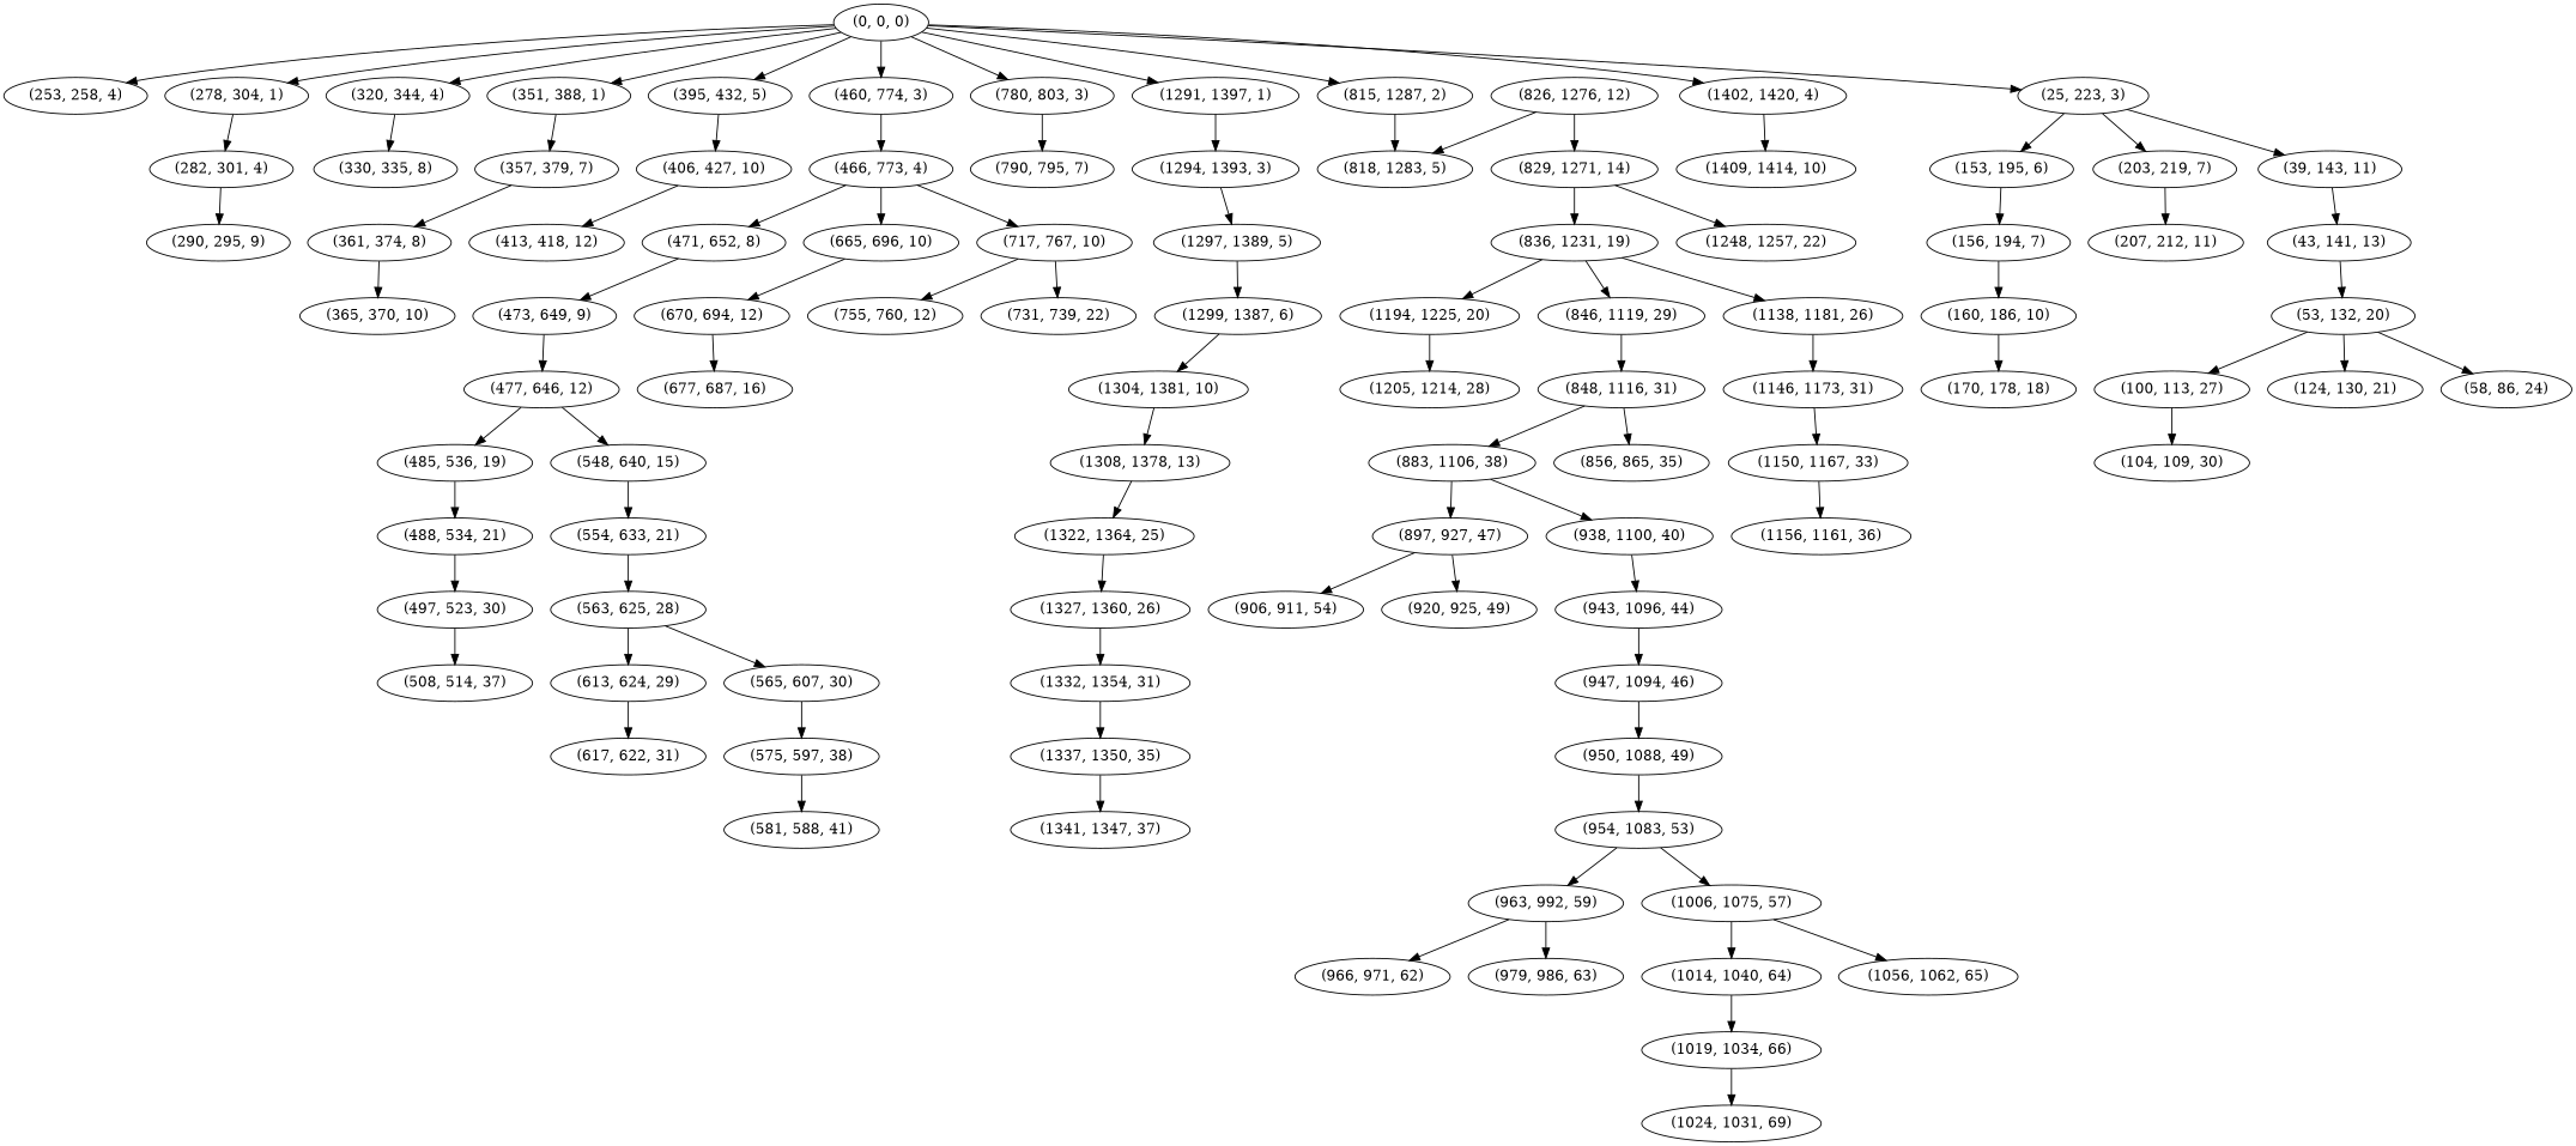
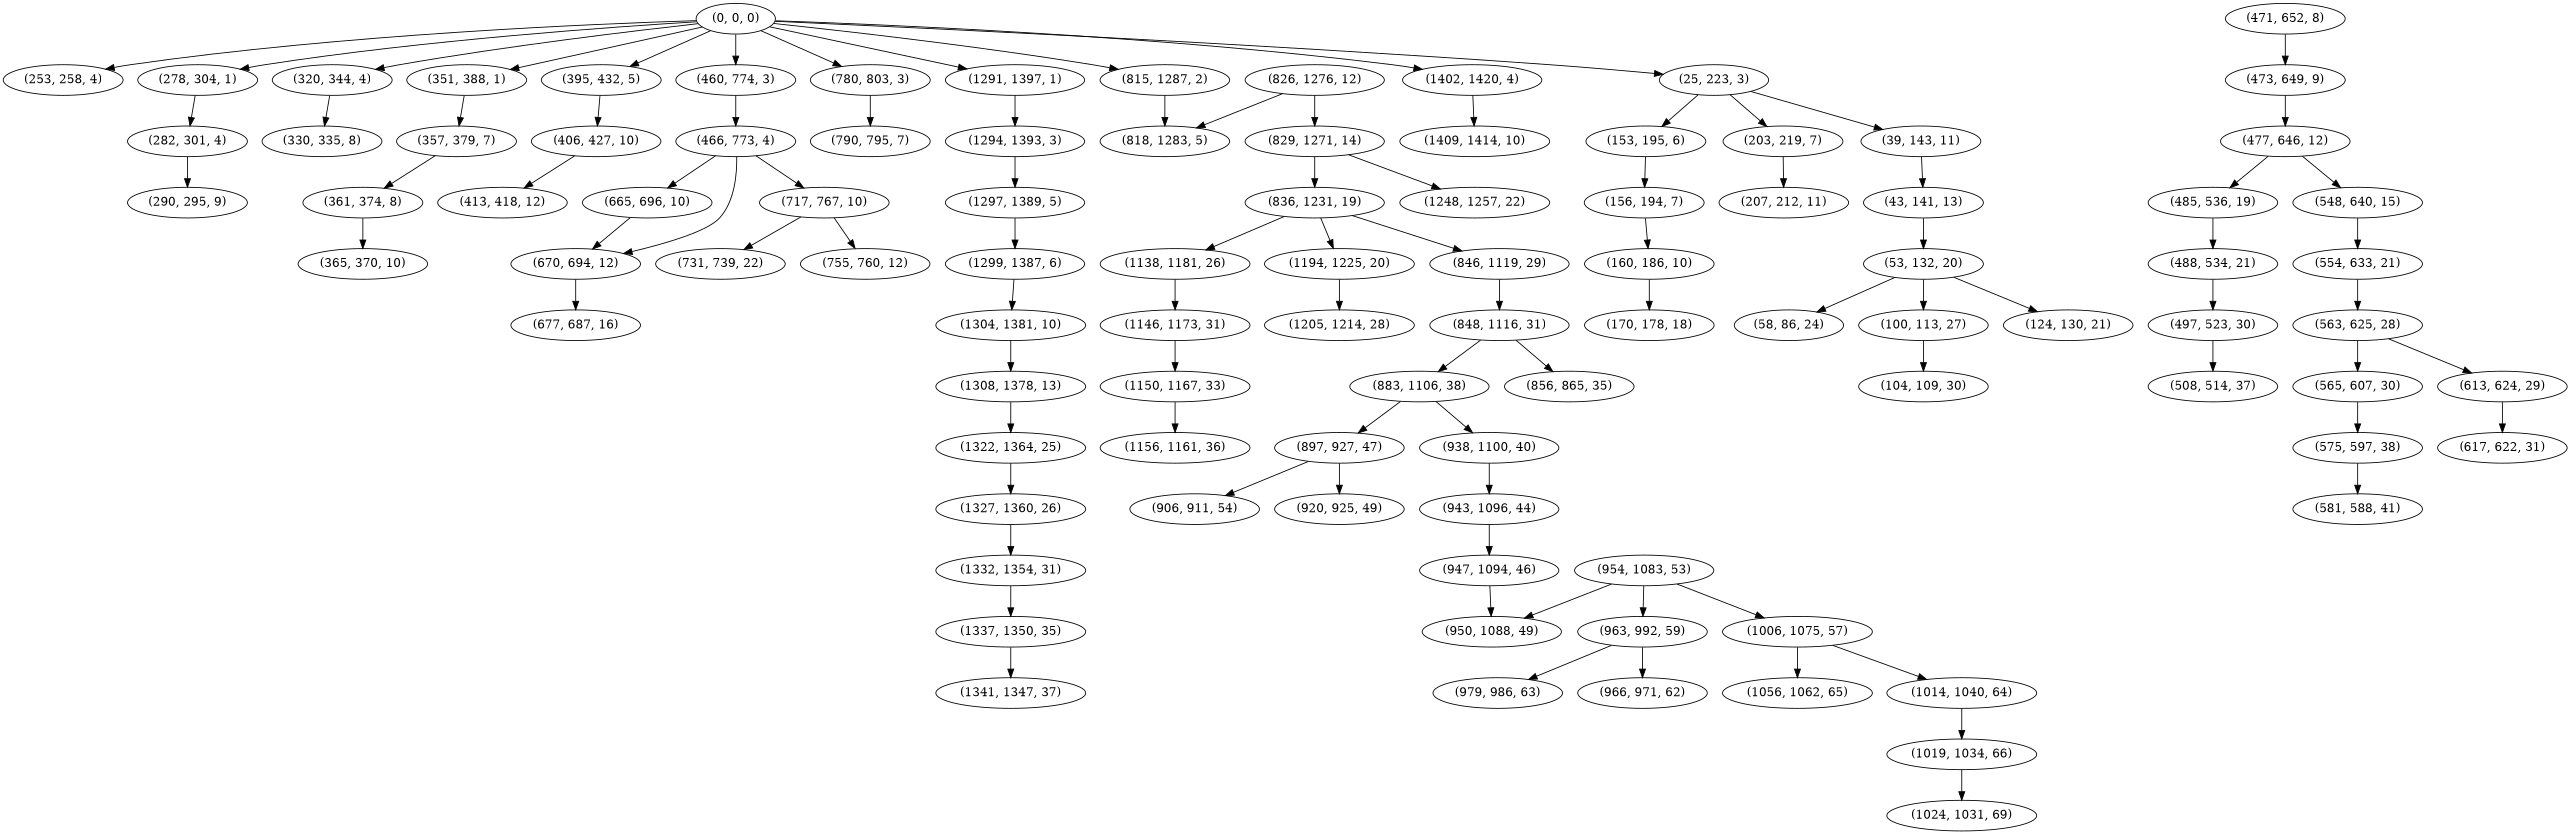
  digraph {
    "(0, 0, 0)"
    "(25, 223, 3)"
    "(253, 258, 4)"
    "(278, 304, 1)"
    "(320, 344, 4)"
    "(351, 388, 1)"
    "(395, 432, 5)"
    "(460, 774, 3)"
    "(780, 803, 3)"
    "(815, 1287, 2)"
    "(1291, 1397, 1)"
    "(1402, 1420, 4)"
    "(39, 143, 11)"
    "(153, 195, 6)"
    "(203, 219, 7)"
    "(282, 301, 4)"
    "(330, 335, 8)"
    "(357, 379, 7)"
    "(406, 427, 10)"
    "(466, 773, 4)"
    "(790, 795, 7)"
    "(818, 1283, 5)"
    "(1294, 1393, 3)"
    "(1409, 1414, 10)"
    "(43, 141, 13)"
    "(156, 194, 7)"
    "(207, 212, 11)"
    "(53, 132, 20)"
    "(58, 86, 24)"
    "(100, 113, 27)"
    "(124, 130, 21)"
    "(104, 109, 30)"
    "(160, 186, 10)"
    "(170, 178, 18)"
    "(290, 295, 9)"
    "(361, 374, 8)"
    "(365, 370, 10)"
    "(413, 418, 12)"
    "(471, 652, 8)"
    "(665, 696, 10)"
    "(717, 767, 10)"
    "(473, 649, 9)"
    "(670, 694, 12)"
    "(731, 739, 22)"
    "(755, 760, 12)"
    "(477, 646, 12)"
    "(485, 536, 19)"
    "(548, 640, 15)"
    "(488, 534, 21)"
    "(554, 633, 21)"
    "(497, 523, 30)"
    "(508, 514, 37)"
    "(563, 625, 28)"
    "(565, 607, 30)"
    "(613, 624, 29)"
    "(575, 597, 38)"
    "(617, 622, 31)"
    "(581, 588, 41)"
    "(677, 687, 16)"
    "(826, 1276, 12)"
    "(829, 1271, 14)"
    "(836, 1231, 19)"
    "(1248, 1257, 22)"
    "(846, 1119, 29)"
    "(1138, 1181, 26)"
    "(1194, 1225, 20)"
    "(848, 1116, 31)"
    "(1146, 1173, 31)"
    "(1205, 1214, 28)"
    "(856, 865, 35)"
    "(883, 1106, 38)"
    "(897, 927, 47)"
    "(938, 1100, 40)"
    "(906, 911, 54)"
    "(920, 925, 49)"
    "(943, 1096, 44)"
    "(947, 1094, 46)"
    "(950, 1088, 49)"
    "(954, 1083, 53)"
    "(963, 992, 59)"
    "(1006, 1075, 57)"
    "(966, 971, 62)"
    "(979, 986, 63)"
    "(1014, 1040, 64)"
    "(1056, 1062, 65)"
    "(1019, 1034, 66)"
    "(1024, 1031, 69)"
    "(1150, 1167, 33)"
    "(1156, 1161, 36)"
    "(1297, 1389, 5)"
    "(1299, 1387, 6)"
    "(1304, 1381, 10)"
    "(1308, 1378, 13)"
    "(1322, 1364, 25)"
    "(1327, 1360, 26)"
    "(1332, 1354, 31)"
    "(1337, 1350, 35)"
    "(1341, 1347, 37)"
    "(0, 0, 0)" -> "(25, 223, 3)"
    "(0, 0, 0)" -> "(253, 258, 4)"
    "(0, 0, 0)" -> "(278, 304, 1)"
    "(0, 0, 0)" -> "(320, 344, 4)"
    "(0, 0, 0)" -> "(351, 388, 1)"
    "(0, 0, 0)" -> "(395, 432, 5)"
    "(0, 0, 0)" -> "(460, 774, 3)"
    "(0, 0, 0)" -> "(780, 803, 3)"
    "(0, 0, 0)" -> "(815, 1287, 2)"
    "(0, 0, 0)" -> "(1291, 1397, 1)"
    "(0, 0, 0)" -> "(1402, 1420, 4)"
    "(25, 223, 3)" -> "(39, 143, 11)"
    "(25, 223, 3)" -> "(153, 195, 6)"
    "(25, 223, 3)" -> "(203, 219, 7)"
    "(278, 304, 1)" -> "(282, 301, 4)"
    "(320, 344, 4)" -> "(330, 335, 8)"
    "(351, 388, 1)" -> "(357, 379, 7)"
    "(395, 432, 5)" -> "(406, 427, 10)"
    "(460, 774, 3)" -> "(466, 773, 4)"
    "(780, 803, 3)" -> "(790, 795, 7)"
    "(815, 1287, 2)" -> "(818, 1283, 5)"
    "(1291, 1397, 1)" -> "(1294, 1393, 3)"
    "(1402, 1420, 4)" -> "(1409, 1414, 10)"
    "(39, 143, 11)" -> "(43, 141, 13)"
    "(153, 195, 6)" -> "(156, 194, 7)"
    "(203, 219, 7)" -> "(207, 212, 11)"
    "(282, 301, 4)" -> "(290, 295, 9)"
    "(357, 379, 7)" -> "(361, 374, 8)"
    "(406, 427, 10)" -> "(413, 418, 12)"
-   "(466, 773, 4)" -> "(471, 652, 8)"
+   "(466, 773, 4)" -> "(670, 694, 12)"
    "(466, 773, 4)" -> "(665, 696, 10)"
    "(466, 773, 4)" -> "(717, 767, 10)"
    "(1294, 1393, 3)" -> "(1297, 1389, 5)"
    "(43, 141, 13)" -> "(53, 132, 20)"
    "(156, 194, 7)" -> "(160, 186, 10)"
    "(53, 132, 20)" -> "(58, 86, 24)"
    "(53, 132, 20)" -> "(100, 113, 27)"
    "(53, 132, 20)" -> "(124, 130, 21)"
    "(100, 113, 27)" -> "(104, 109, 30)"
    "(160, 186, 10)" -> "(170, 178, 18)"
    "(361, 374, 8)" -> "(365, 370, 10)"
    "(471, 652, 8)" -> "(473, 649, 9)"
    "(665, 696, 10)" -> "(670, 694, 12)"
    "(717, 767, 10)" -> "(731, 739, 22)"
    "(717, 767, 10)" -> "(755, 760, 12)"
    "(473, 649, 9)" -> "(477, 646, 12)"
    "(670, 694, 12)" -> "(677, 687, 16)"
    "(477, 646, 12)" -> "(485, 536, 19)"
    "(477, 646, 12)" -> "(548, 640, 15)"
    "(485, 536, 19)" -> "(488, 534, 21)"
    "(548, 640, 15)" -> "(554, 633, 21)"
    "(488, 534, 21)" -> "(497, 523, 30)"
    "(554, 633, 21)" -> "(563, 625, 28)"
    "(497, 523, 30)" -> "(508, 514, 37)"
    "(563, 625, 28)" -> "(565, 607, 30)"
    "(563, 625, 28)" -> "(613, 624, 29)"
    "(565, 607, 30)" -> "(575, 597, 38)"
    "(613, 624, 29)" -> "(617, 622, 31)"
    "(575, 597, 38)" -> "(581, 588, 41)"
    "(826, 1276, 12)" -> "(818, 1283, 5)"
    "(826, 1276, 12)" -> "(829, 1271, 14)"
    "(829, 1271, 14)" -> "(836, 1231, 19)"
    "(829, 1271, 14)" -> "(1248, 1257, 22)"
    "(836, 1231, 19)" -> "(846, 1119, 29)"
    "(836, 1231, 19)" -> "(1138, 1181, 26)"
    "(836, 1231, 19)" -> "(1194, 1225, 20)"
    "(846, 1119, 29)" -> "(848, 1116, 31)"
    "(1138, 1181, 26)" -> "(1146, 1173, 31)"
    "(1194, 1225, 20)" -> "(1205, 1214, 28)"
    "(848, 1116, 31)" -> "(856, 865, 35)"
    "(848, 1116, 31)" -> "(883, 1106, 38)"
    "(1146, 1173, 31)" -> "(1150, 1167, 33)"
    "(883, 1106, 38)" -> "(897, 927, 47)"
    "(883, 1106, 38)" -> "(938, 1100, 40)"
    "(897, 927, 47)" -> "(906, 911, 54)"
    "(897, 927, 47)" -> "(920, 925, 49)"
    "(938, 1100, 40)" -> "(943, 1096, 44)"
    "(943, 1096, 44)" -> "(947, 1094, 46)"
    "(947, 1094, 46)" -> "(950, 1088, 49)"
-   "(950, 1088, 49)" -> "(954, 1083, 53)"
+   "(954, 1083, 53)" -> "(950, 1088, 49)"
    "(954, 1083, 53)" -> "(963, 992, 59)"
    "(954, 1083, 53)" -> "(1006, 1075, 57)"
    "(963, 992, 59)" -> "(966, 971, 62)"
    "(963, 992, 59)" -> "(979, 986, 63)"
    "(1006, 1075, 57)" -> "(1014, 1040, 64)"
    "(1006, 1075, 57)" -> "(1056, 1062, 65)"
    "(1014, 1040, 64)" -> "(1019, 1034, 66)"
    "(1019, 1034, 66)" -> "(1024, 1031, 69)"
    "(1150, 1167, 33)" -> "(1156, 1161, 36)"
    "(1297, 1389, 5)" -> "(1299, 1387, 6)"
    "(1299, 1387, 6)" -> "(1304, 1381, 10)"
    "(1304, 1381, 10)" -> "(1308, 1378, 13)"
    "(1308, 1378, 13)" -> "(1322, 1364, 25)"
    "(1322, 1364, 25)" -> "(1327, 1360, 26)"
    "(1327, 1360, 26)" -> "(1332, 1354, 31)"
    "(1332, 1354, 31)" -> "(1337, 1350, 35)"
    "(1337, 1350, 35)" -> "(1341, 1347, 37)"
  }
